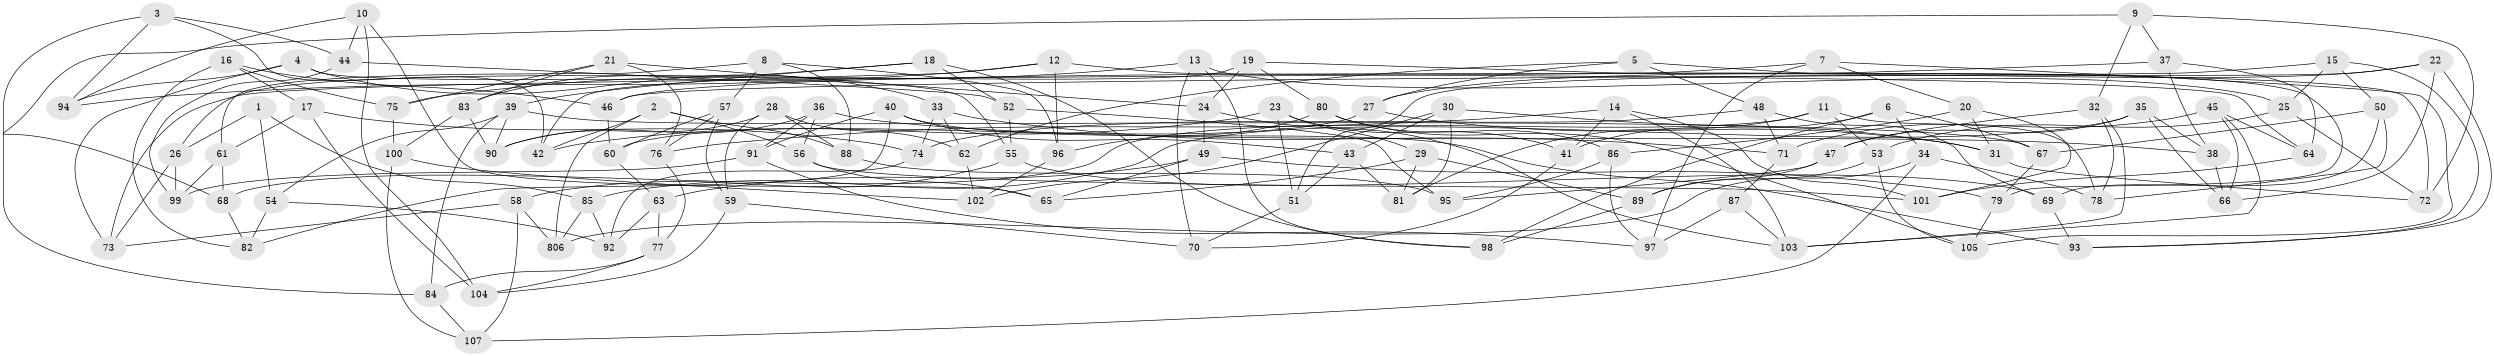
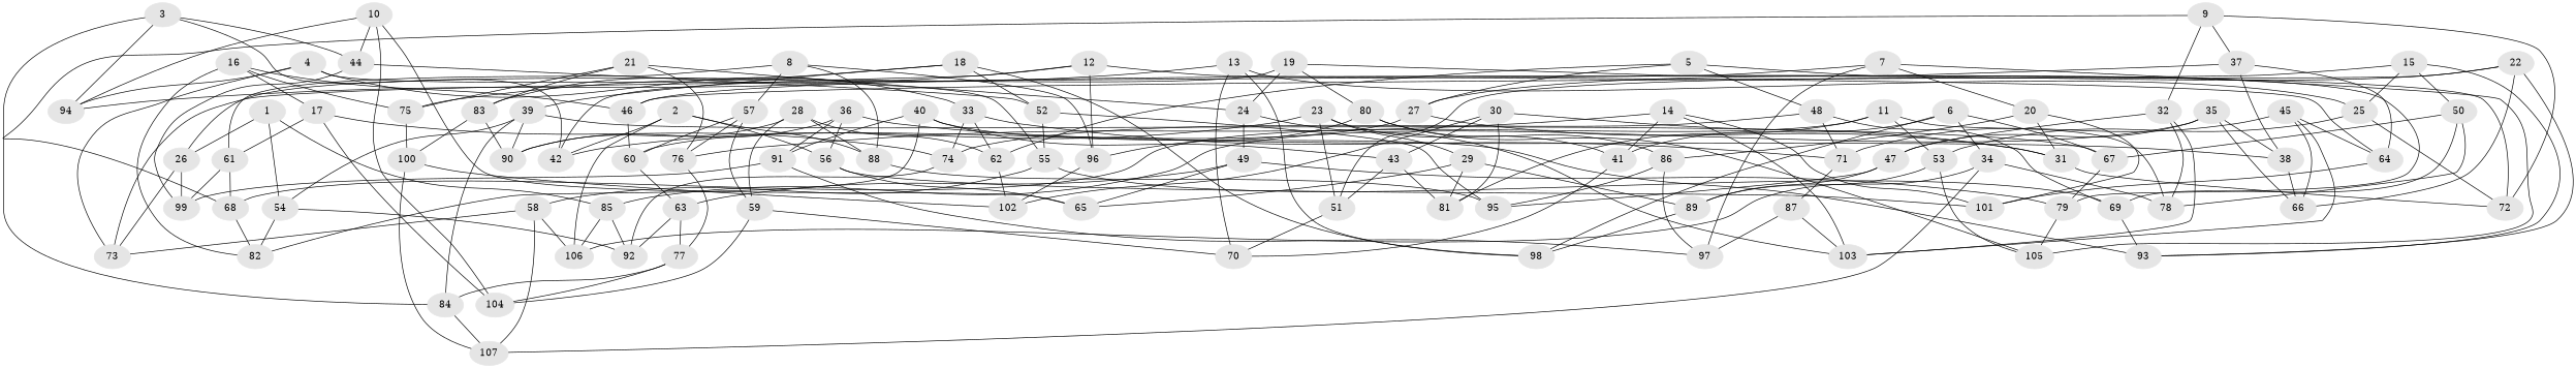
  graph {
    node [color=gray90 style=filled]
    1
    26
    54
    85
    73
    99
    82
    92
    67
    79
-   106 [label=806]
+   106
    2
    42
    56
    88
    65
    101
    95
    3
    44
    84
    94
    52
    107
    4
    33
    55
    62
    74
    71
    69
    58
    5
    27
    48
    31
    60
    102
    105
    6
    34
    41
    98
    78
    70
    7
    20
    97
    86
    8
    57
    61
    96
    76
    59
    68
    9
    32
    37
    72
    103
    47
    64
    46
    38
    10
    104
    11
    53
    81
    89
    12
    13
    25
    75
    100
    14
    77
    87
    15
    50
    93
    16
    17
    18
    39
    83
    90
    19
    24
    80
    49
    21
    22
    51
    66
    23
    29
    63
    28
    30
    43
    35
    36
    91
    40
    45
    1 -- 26
    1 -- 54
    1 -- 85
    26 -- 73
    26 -- 99
    54 -- 82
    54 -- 92
    85 -- 92
    85 -- 106
    67 -- 79
    79 -- 105
    2 -- 106
    2 -- 42
    2 -- 56
    2 -- 88
    56 -- 65
    56 -- 101
    88 -- 95
    3 -- 42
    3 -- 44
    3 -- 84
    3 -- 94
    44 -- 99
    44 -- 52
    84 -- 107
    52 -- 95
    52 -- 55
    4 -- 73
    4 -- 94
    4 -- 33
    4 -- 55
    33 -- 62
    33 -- 74
    33 -- 71
    55 -- 69
    55 -- 58
    62 -- 102
    74 -- 92
    71 -- 87
    69 -- 93
    58 -- 73
    58 -- 106
    58 -- 107
    5 -- 79
    5 -- 62
    5 -- 27
    5 -- 48
    27 -- 31
    27 -- 60
    48 -- 74
    48 -- 71
    48 -- 69
    31 -- 72
    60 -- 63
    6 -- 67
    6 -- 34
    6 -- 41
    6 -- 98
    34 -- 106
    34 -- 107
    34 -- 78
    41 -- 70
    7 -- 73
    7 -- 105
    7 -- 20
    7 -- 97
    20 -- 101
    20 -- 31
    20 -- 86
    86 -- 95
    86 -- 97
    8 -- 88
    8 -- 57
    8 -- 61
    8 -- 96
    57 -- 60
    57 -- 76
    57 -- 59
    61 -- 99
    61 -- 68
    96 -- 102
    76 -- 77
    59 -- 70
    59 -- 104
    68 -- 82
    9 -- 68
    9 -- 32
    9 -- 37
    9 -- 72
    32 -- 78
    32 -- 103
    32 -- 47
    37 -- 64
    37 -- 46
    37 -- 38
    47 -- 95
    47 -- 89
    64 -- 101
    46 -- 60
    38 -- 66
    10 -- 65
    10 -- 44
    10 -- 94
    10 -- 104
    11 -- 78
    11 -- 68
    11 -- 53
    11 -- 81
    53 -- 105
    53 -- 89
    89 -- 98
    12 -- 42
    12 -- 94
    12 -- 96
    12 -- 64
    13 -- 98
    13 -- 70
    13 -- 25
    13 -- 75
    25 -- 72
    25 -- 53
    75 -- 100
    100 -- 107
    100 -- 102
    14 -- 101
    14 -- 41
    14 -- 76
    14 -- 103
    77 -- 84
    77 -- 104
    87 -- 97
    87 -- 103
    15 -- 46
    15 -- 25
    15 -- 50
    15 -- 93
    50 -- 67
    50 -- 69
    50 -- 78
    16 -- 82
    16 -- 46
    16 -- 75
    16 -- 17
    17 -- 74
    17 -- 61
    17 -- 104
    18 -- 52
    18 -- 98
    18 -- 39
    18 -- 83
    39 -- 54
    39 -- 67
    39 -- 84
    39 -- 90
    83 -- 100
    83 -- 90
    19 -- 26
    19 -- 72
    19 -- 24
    19 -- 80
    24 -- 103
    24 -- 49
    80 -- 105
    80 -- 86
    80 -- 96
    49 -- 79
    49 -- 65
    49 -- 63
    21 -- 76
    21 -- 75
    21 -- 83
    21 -- 24
    22 -- 27
    22 -- 93
    22 -- 51
    22 -- 66
    51 -- 70
    23 -- 42
    23 -- 41
    23 -- 51
    23 -- 29
    29 -- 65
    29 -- 81
    29 -- 89
    63 -- 92
    63 -- 77
    28 -- 88
    28 -- 62
    28 -- 59
    28 -- 90
    30 -- 31
    30 -- 102
    30 -- 81
    30 -- 43
    43 -- 81
    43 -- 51
    35 -- 85
    35 -- 47
    35 -- 38
    35 -- 66
    36 -- 56
    36 -- 38
    36 -- 90
    36 -- 91
    91 -- 99
    91 -- 97
    40 -- 82
    40 -- 93
    40 -- 43
    40 -- 91
    45 -- 71
    45 -- 103
    45 -- 64
    45 -- 66
  }
